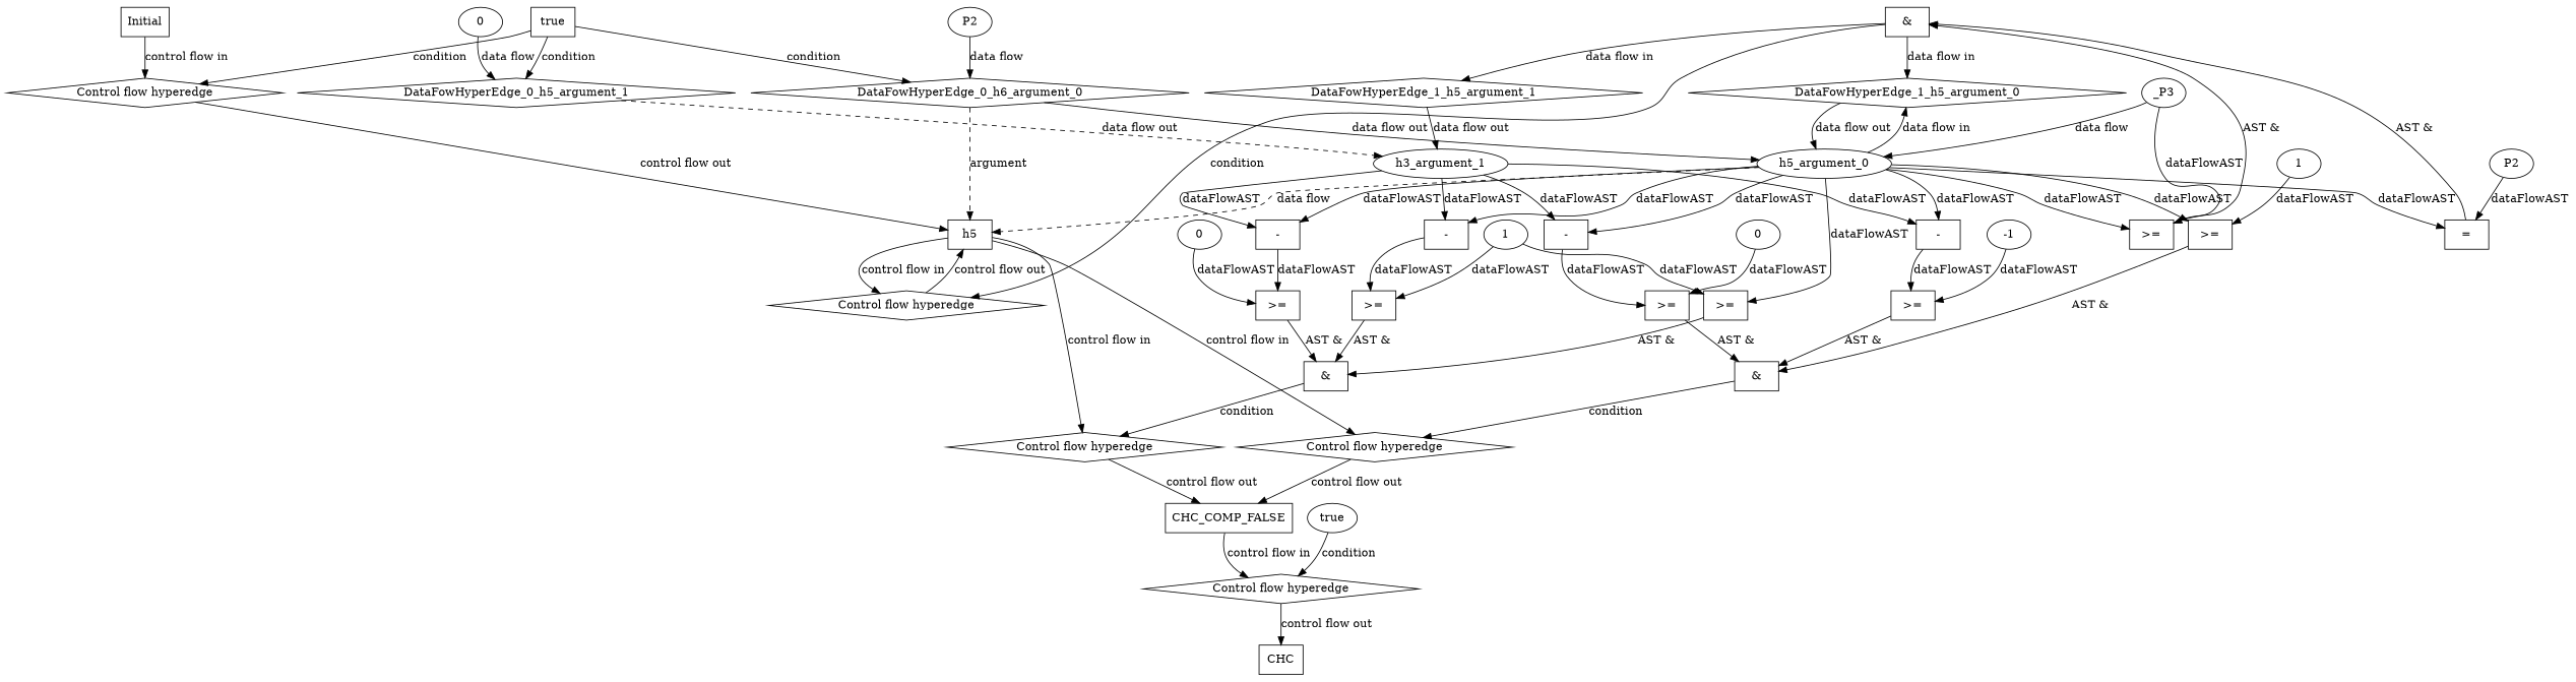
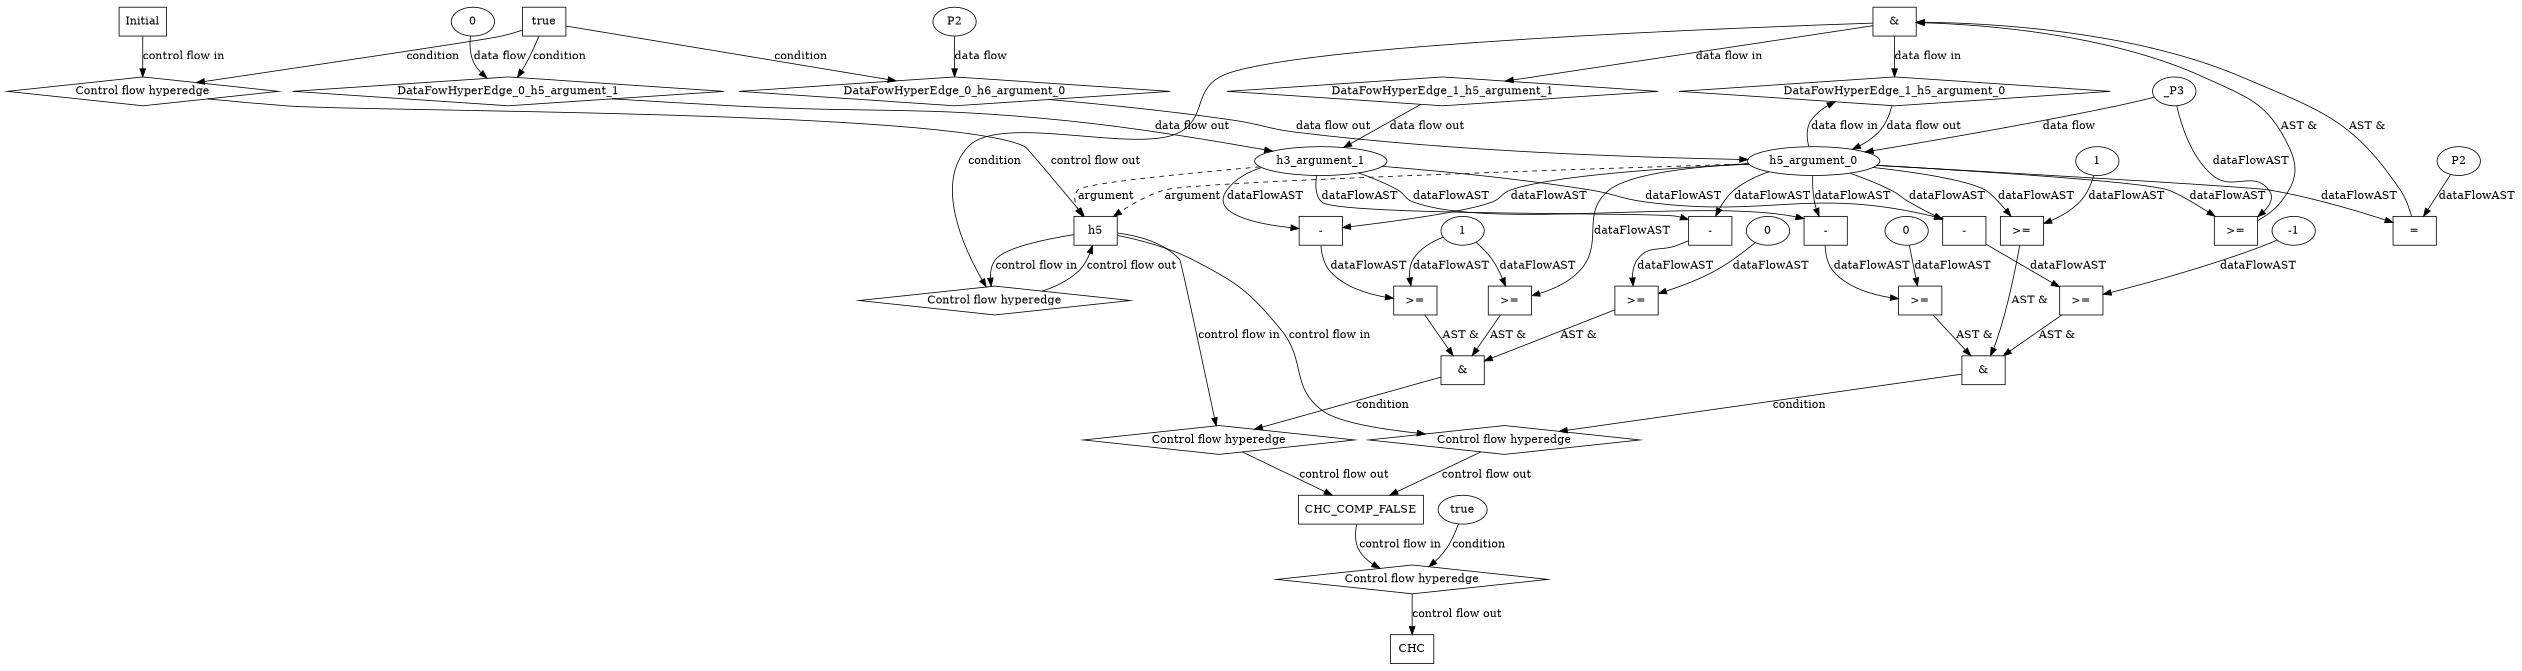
  digraph {
    node [shape=rect]
    n1 [label=CHC_COMP_FALSE nodeName=CHC_COMP_FALSE]
    n2 [label="Control flow hyperedge" nodeName=ControlFowHyperEdge_4 shape=diamond]
    n3 [label=CHC nodeName=FALSE]
    n4 [label=h5 nodeName=h5]
    n5 [label="Control flow hyperedge" nodeName=ControlFowHyperEdge_1 shape=diamond]
    n6 [label="Control flow hyperedge" nodeName=ControlFowHyperEdge_2 shape=diamond]
    n7 [label="Control flow hyperedge" nodeName=ControlFowHyperEdge_3 shape=diamond]
    n8 [label=Initial nodeName=Initial]
    n9 [label="Control flow hyperedge" nodeName=ControlFowHyperEdge_0 shape=diamond]
    n10 [label=h5_argument_0 nodeName=argument0 shape=oval]
    n11 [label=">=" nodeName=xxxh5___h5_1xxxguard_0_node_0]
    n12 [label="=" nodeName=xxxh5___h5_1xxxguard1_node_0]
    n13 [label="-" nodeName=xxxCHC_COMP_FALSE___h5_2xxxguard_0_node_1]
    n14 [label=">=" nodeName=xxxCHC_COMP_FALSE___h5_2xxxguard1_node_0]
    n15 [label="-" nodeName=xxxCHC_COMP_FALSE___h5_2xxxguard2_node_2]
    n16 [label="-" nodeName=xxxCHC_COMP_FALSE___h5_3xxxguard_0_node_2]
    n17 [label=">=" nodeName=xxxCHC_COMP_FALSE___h5_3xxxguard1_node_0]
    n18 [label="-" nodeName=xxxCHC_COMP_FALSE___h5_3xxxguard2_node_2]
    n19 [label=DataFowHyperEdge_1_h5_argument_0 nodeName=DataFowHyperEdge_1_h5_argument_0 shape=diamond]
    n20 [label="&" nodeName=xxxh5___h5_1xxx_and]
    n21 [label=">=" nodeName=xxxCHC_COMP_FALSE___h5_2xxxguard_0_node_0]
    n22 [label="&" nodeName=xxxCHC_COMP_FALSE___h5_2xxx_and]
    n23 [label=">=" nodeName=xxxCHC_COMP_FALSE___h5_2xxxguard2_node_0]
    n24 [label=">=" nodeName=xxxCHC_COMP_FALSE___h5_3xxxguard_0_node_0]
    n25 [label="&" nodeName=xxxCHC_COMP_FALSE___h5_3xxx_and]
    n26 [label=">=" nodeName=xxxCHC_COMP_FALSE___h5_3xxxguard2_node_0]
    n27 [label=h3_argument_1 nodeName=argument1 shape=oval]
    n28 [label=true nodeName=true_0]
    n29 [label=DataFowHyperEdge_0_h6_argument_0 nodeName=DataFowHyperEdge_0_h5_argument_0 shape=diamond]
    n30 [label=DataFowHyperEdge_0_h5_argument_1 nodeName=DataFowHyperEdge_0_h5_argument_1 shape=diamond]
    n31 [label=P2 nodeName=xxxh5___Initial_0xxxdataFlow_0_node_0 shape=""]
    n32 [label=0 nodeName=xxxh5___Initial_0xxxdataFlow1_node_0 shape=""]
    n33 [label=DataFowHyperEdge_1_h5_argument_1 nodeName=DataFowHyperEdge_1_h5_argument_1 shape=diamond]
    n34 [label=_P3 nodeName=xxxh5___h5_1xxxdataFlow_0_node_0 shape=""]
    n35 [label=P2 nodeName=xxxh5___h5_1xxxguard1_node_1 shape=""]
    n36 [label=1 nodeName=xxxCHC_COMP_FALSE___h5_2xxxguard_0_node_4 shape=""]
    n37 [label=0 nodeName=xxxCHC_COMP_FALSE___h5_2xxxguard2_node_1 shape=""]
    n38 [label=-1 nodeName=xxxCHC_COMP_FALSE___h5_3xxxguard_0_node_1 shape=""]
    n39 [label=1 nodeName=xxxCHC_COMP_FALSE___h5_3xxxguard1_node_2 shape=""]
    n40 [label=0 nodeName=xxxCHC_COMP_FALSE___h5_3xxxguard2_node_1 shape=""]
    n41 [label=true nodeName=xxxFALSE___CHC_COMP_FALSE_4xxxguard_0_node_0 shape=""]
    n1 -> n2 [label="control flow in"]
    n2 -> n3 [label="control flow out"]
    n4 -> n5 [label="control flow in"]
    n4 -> n6 [label="control flow in"]
    n4 -> n7 [label="control flow in"]
    n5 -> n4 [label="control flow out"]
    n6 -> n1 [label="control flow out"]
    n7 -> n1 [label="control flow out"]
    n8 -> n9 [label="control flow in"]
    n9 -> n4 [label="control flow out"]
-   n10 -> n4 [label="data flow" style=dashed]
+   n10 -> n4 [label=argument style=dashed]
    n10 -> n11 [label=dataFlowAST]
    n10 -> n12 [label=dataFlowAST]
    n10 -> n13 [label=dataFlowAST]
    n10 -> n14 [label=dataFlowAST]
    n10 -> n15 [label=dataFlowAST]
    n10 -> n16 [label=dataFlowAST]
    n10 -> n17 [label=dataFlowAST]
    n10 -> n18 [label=dataFlowAST]
    n10 -> n19 [label="data flow in"]
    n11 -> n20 [label="AST &"]
    n12 -> n20 [label="AST &"]
    n13 -> n21 [label=dataFlowAST]
    n14 -> n22 [label="AST &"]
    n15 -> n23 [label=dataFlowAST]
    n16 -> n24 [label=dataFlowAST]
    n17 -> n25 [label="AST &"]
    n18 -> n26 [label=dataFlowAST]
    n19 -> n10 [label="data flow out"]
    n20 -> n5 [label=condition]
    n20 -> n19 [label="data flow in"]
    n20 -> n33 [label="data flow in"]
    n21 -> n22 [label="AST &"]
    n22 -> n6 [label=condition]
    n23 -> n22 [label="AST &"]
    n24 -> n25 [label="AST &"]
    n25 -> n7 [label=condition]
    n26 -> n25 [label="AST &"]
-   n29 -> n4 [label=argument style=dashed]
+   n27 -> n4 [label=argument style=dashed]
    n27 -> n13 [label=dataFlowAST]
    n27 -> n15 [label=dataFlowAST]
    n27 -> n16 [label=dataFlowAST]
    n27 -> n18 [label=dataFlowAST]
    n28 -> n9 [label=condition]
    n28 -> n29 [label=condition]
    n28 -> n30 [label=condition]
    n29 -> n10 [label="data flow out"]
-   n30 -> n27 [label="data flow out" style=dashed]
+   n30 -> n27 [label="data flow out"]
    n31 -> n29 [label="data flow"]
    n32 -> n30 [label="data flow"]
    n33 -> n27 [label="data flow out"]
    n34 -> n10 [label="data flow"]
    n34 -> n11 [label=dataFlowAST]
    n35 -> n12 [label=dataFlowAST]
    n36 -> n14 [label=dataFlowAST]
    n36 -> n21 [label=dataFlowAST]
    n37 -> n23 [label=dataFlowAST]
    n38 -> n24 [label=dataFlowAST]
    n39 -> n17 [label=dataFlowAST]
    n40 -> n26 [label=dataFlowAST]
    n41 -> n2 [label=condition]
  }
